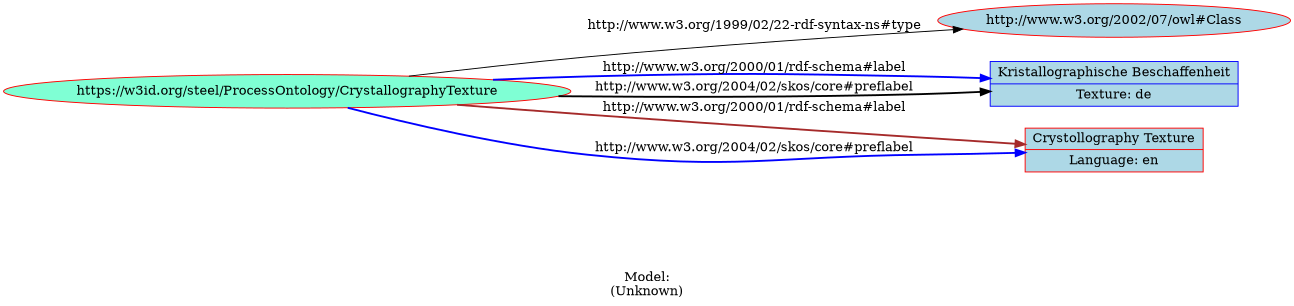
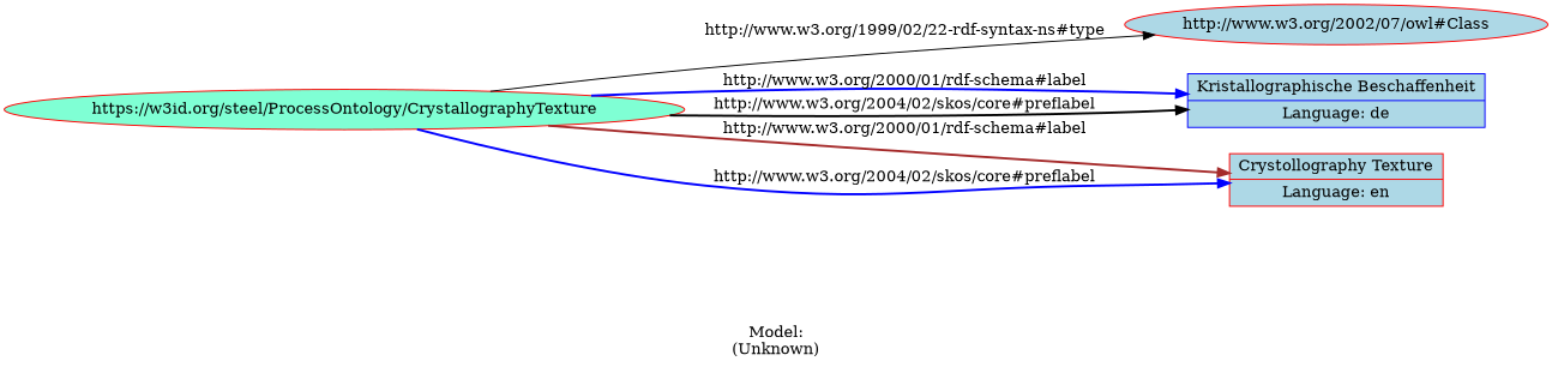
  digraph {
    label="\n\nModel:\n(Unknown)"
    rankdir=LR
    node [color=red shape=ellipse style=filled fillcolor=lightblue]
    edge [color=black style=bold]
    n1 [label="https://w3id.org/steel/ProcessOntology/CrystallographyTexture" fillcolor=aquamarine]
    n2 [label="http://www.w3.org/2002/07/owl#Class"]
-   n3 [label="Kristallographische Beschaffenheit|Texture: de" shape=record color=blue]
+   n3 [label="Kristallographische Beschaffenheit|Language: de" shape=record color=blue]
    n4 [label="Crystollography Texture|Language: en" shape=record]
    n1 -> n2 [label="http://www.w3.org/1999/02/22-rdf-syntax-ns#type" style=solid]
    n1 -> n3 [label="http://www.w3.org/2000/01/rdf-schema#label" color=blue]
    n1 -> n3 [label="http://www.w3.org/2004/02/skos/core#preflabel"]
    n1 -> n4 [label="http://www.w3.org/2000/01/rdf-schema#label" color=brown]
    n1 -> n4 [label="http://www.w3.org/2004/02/skos/core#preflabel" color=blue]
  }
